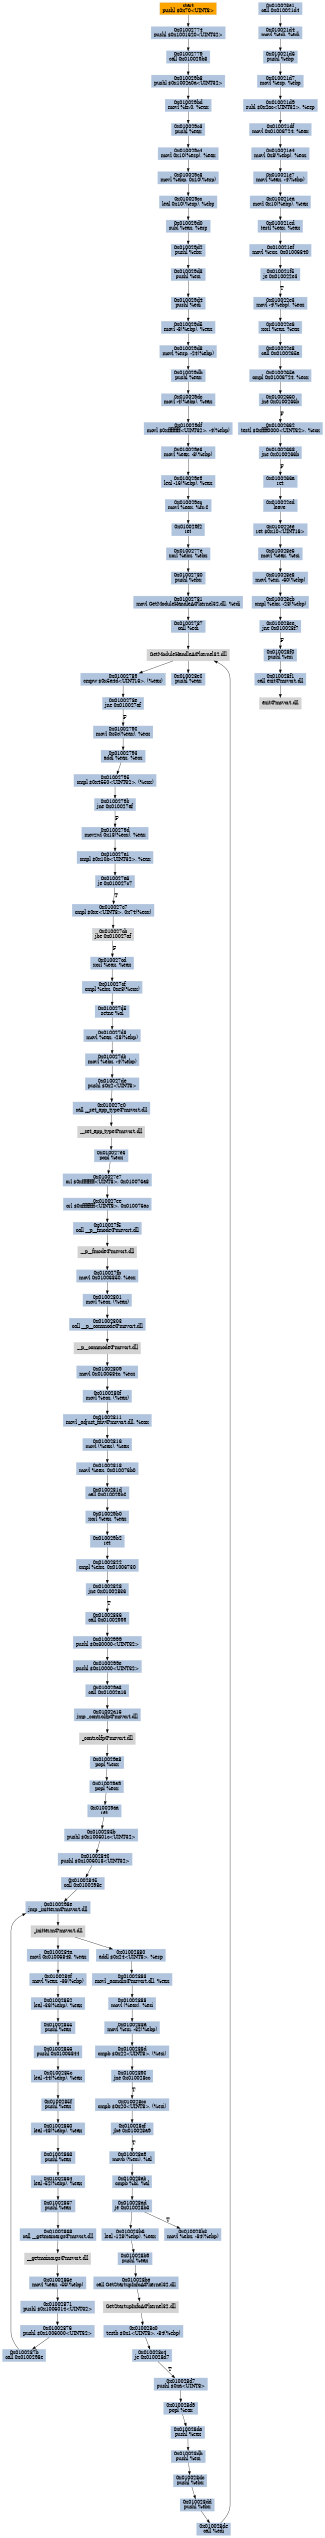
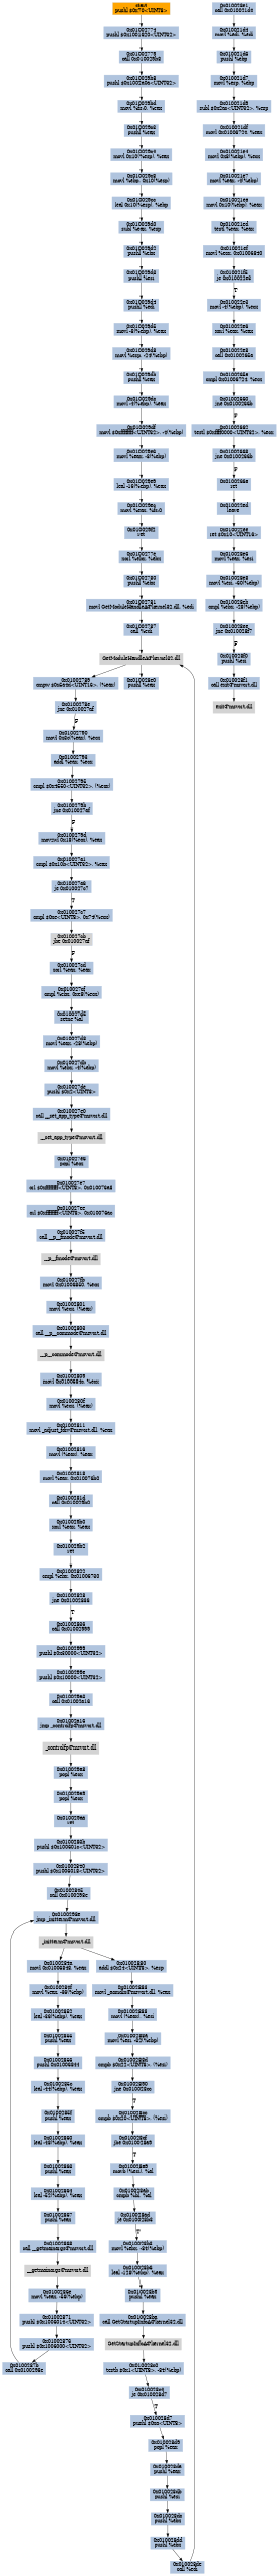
  digraph {
    node [color=lightsteelblue fillcolor=lightsteelblue shape=rectangle style=filled]
    edge [color="#000000"]
    n1 [color=lightgrey fillcolor=orange label="start\npushl $0x70<UINT8>"]
    n2 [label="0x01002774\npushl $0x1001620<UINT32>"]
    n3 [label="0x01002779\ncall 0x010029b8"]
    n4 [label="0x010029b8\npushl $0x1002a0a<UINT32>"]
    n5 [label="0x010029bd\nmovl %fs:0, %eax"]
    n6 [label="0x010029c3\npushl %eax"]
    n7 [label="0x010029c4\nmovl 0x10(%esp), %eax"]
    n8 [label="0x010029c8\nmovl %ebp, 0x10(%esp)"]
    n9 [label="0x010029cc\nleal 0x10(%esp), %ebp"]
    n10 [label="0x010029d0\nsubl %eax, %esp"]
    n11 [label="0x010029d2\npushl %ebx"]
    n12 [label="0x010029d3\npushl %esi"]
    n13 [label="0x010029d4\npushl %edi"]
    n14 [label="0x010029d5\nmovl -8(%ebp), %eax"]
    n15 [label="0x010029d8\nmovl %esp, -24(%ebp)"]
    n16 [label="0x010029db\npushl %eax"]
    n17 [label="0x010029dc\nmovl -4(%ebp), %eax"]
    n18 [label="0x010029df\nmovl $0xffffffff<UINT32>, -4(%ebp)"]
    n19 [label="0x010029e6\nmovl %eax, -8(%ebp)"]
    n20 [label="0x010029e9\nleal -16(%ebp), %eax"]
    n21 [label="0x010029ec\nmovl %eax, %fs:0"]
    n22 [label="0x010029f2\nret"]
    n23 [label="0x0100277e\nxorl %ebx, %ebx"]
    n24 [label="0x01002780\npushl %ebx"]
    n25 [label="0x01002781\nmovl GetModuleHandleA@kernel32.dll, %edi"]
    n26 [label="0x01002787\ncall %edi"]
    n27 [color=lightgrey fillcolor=lightgrey label="GetModuleHandleA@kernel32.dll"]
    n28 [label="0x01002789\ncmpw $0x5a4d<UINT16>, (%eax)"]
    n29 [label="0x010028e0\npushl %eax"]
    n30 [label="0x0100278e\njne 0x010027af"]
    n31 [label="0x01002790\nmovl 0x3c(%eax), %ecx"]
    n32 [label="0x01002793\naddl %eax, %ecx"]
    n33 [label="0x01002795\ncmpl $0x4550<UINT32>, (%ecx)"]
    n34 [label="0x0100279b\njne 0x010027af"]
    n35 [label="0x0100279d\nmovzwl 0x18(%ecx), %eax"]
    n36 [label="0x010027a1\ncmpl $0x10b<UINT32>, %eax"]
    n37 [label="0x010027a6\nje 0x010027c7"]
    n38 [label="0x010027c7\ncmpl $0xe<UINT8>, 0x74(%ecx)"]
    n39 [fillcolor=lightgrey label="0x010027cb\njbe 0x010027af"]
    n40 [label="0x010027cd\nxorl %eax, %eax"]
    n41 [label="0x010027cf\ncmpl %ebx, 0xe8(%ecx)"]
    n42 [label="0x010027d5\nsetne %al"]
    n43 [label="0x010027d8\nmovl %eax, -28(%ebp)"]
    n44 [label="0x010027db\nmovl %ebx, -4(%ebp)"]
    n45 [label="0x010027de\npushl $0x2<UINT8>"]
    n46 [label="0x010027e0\ncall __set_app_type@msvcrt.dll"]
    n47 [color=lightgrey fillcolor=lightgrey label="__set_app_type@msvcrt.dll"]
    n48 [label="0x010027e6\npopl %ecx"]
    n49 [label="0x010027e7\norl $0xffffffff<UINT8>, 0x010076a8"]
    n50 [label="0x010027ee\norl $0xffffffff<UINT8>, 0x010076ac"]
    n51 [label="0x010027f5\ncall __p__fmode@msvcrt.dll"]
    n52 [color=lightgrey fillcolor=lightgrey label="__p__fmode@msvcrt.dll"]
    n53 [label="0x010027fb\nmovl 0x01006850, %ecx"]
    n54 [label="0x01002801\nmovl %ecx, (%eax)"]
    n55 [label="0x01002803\ncall __p__commode@msvcrt.dll"]
    n56 [color=lightgrey fillcolor=lightgrey label="__p__commode@msvcrt.dll"]
    n57 [label="0x01002809\nmovl 0x0100684c, %ecx"]
    n58 [label="0x0100280f\nmovl %ecx, (%eax)"]
    n59 [label="0x01002811\nmovl _adjust_fdiv@msvcrt.dll, %eax"]
    n60 [label="0x01002816\nmovl (%eax), %eax"]
    n61 [label="0x01002818\nmovl %eax, 0x010076b0"]
    n62 [label="0x0100281d\ncall 0x010029b0"]
    n63 [label="0x010029b0\nxorl %eax, %eax"]
    n64 [label="0x010029b2\nret"]
    n65 [label="0x01002822\ncmpl %ebx, 0x01006730"]
    n66 [label="0x01002828\njne 0x01002836"]
    n67 [label="0x01002836\ncall 0x01002999"]
    n68 [label="0x01002999\npushl $0x30000<UINT32>"]
    n69 [label="0x0100299e\npushl $0x10000<UINT32>"]
    n70 [label="0x010029a3\ncall 0x01002a16"]
    n71 [label="0x01002a16\njmp _controlfp@msvcrt.dll"]
    n72 [color=lightgrey fillcolor=lightgrey label="_controlfp@msvcrt.dll"]
    n73 [label="0x010029a8\npopl %ecx"]
    n74 [label="0x010029a9\npopl %ecx"]
    n75 [label="0x010029aa\nret"]
    n76 [label="0x0100283b\npushl $0x100601c<UINT32>"]
    n77 [label="0x01002840\npushl $0x1006018<UINT32>"]
    n78 [label="0x01002845\ncall 0x0100298e"]
    n79 [label="0x0100298e\njmp _initterm@msvcrt.dll"]
    n80 [color=lightgrey fillcolor=lightgrey label="_initterm@msvcrt.dll"]
    n81 [label="0x0100284a\nmovl 0x01006848, %eax"]
    n82 [label="0x01002880\naddl $0x24<UINT8>, %esp"]
    n83 [label="0x0100284f\nmovl %eax, -36(%ebp)"]
    n84 [label="0x01002883\nmovl _acmdln@msvcrt.dll, %eax"]
    n85 [label="0x01002852\nleal -36(%ebp), %eax"]
    n86 [label="0x01002855\npushl %eax"]
    n87 [label="0x01002856\npushl 0x01006844"]
    n88 [label="0x0100285c\nleal -44(%ebp), %eax"]
    n89 [label="0x0100285f\npushl %eax"]
    n90 [label="0x01002860\nleal -48(%ebp), %eax"]
    n91 [label="0x01002863\npushl %eax"]
    n92 [label="0x01002864\nleal -52(%ebp), %eax"]
    n93 [label="0x01002867\npushl %eax"]
    n94 [label="0x01002868\ncall __getmainargs@msvcrt.dll"]
    n95 [color=lightgrey fillcolor=lightgrey label="__getmainargs@msvcrt.dll"]
    n96 [label="0x0100286e\nmovl %eax, -56(%ebp)"]
    n97 [label="0x01002871\npushl $0x1006014<UINT32>"]
    n98 [label="0x01002876\npushl $0x1006000<UINT32>"]
    n99 [label="0x0100287b\ncall 0x0100298e"]
    n100 [label="0x01002888\nmovl (%eax), %esi"]
    n101 [label="0x0100288a\nmovl %esi, -32(%ebp)"]
    n102 [label="0x0100288d\ncmpb $0x22<UINT8>, (%esi)"]
    n103 [label="0x01002890\njne 0x010028cc"]
    n104 [label="0x010028cc\ncmpb $0x20<UINT8>, (%esi)"]
    n105 [label="0x010028cf\njbe 0x010028a9"]
    n106 [label="0x010028a9\nmovb (%esi), %al"]
    n107 [label="0x010028ab\ncmpb %bl, %al"]
    n108 [label="0x010028ad\nje 0x010028b3"]
    n109 [label="0x010028b3\nmovl %ebx, -84(%ebp)"]
    n110 [label="0x010028b6\nleal -128(%ebp), %eax"]
    n111 [label="0x010028b9\npushl %eax"]
    n112 [label="0x010028ba\ncall GetStartupInfoA@kernel32.dll"]
    n113 [color=lightgrey fillcolor=lightgrey label="GetStartupInfoA@kernel32.dll"]
    n114 [label="0x010028c0\ntestb $0x1<UINT8>, -84(%ebp)"]
    n115 [label="0x010028c4\nje 0x010028d7"]
    n116 [label="0x010028d7\npushl $0xa<UINT8>"]
    n117 [label="0x010028d9\npopl %eax"]
    n118 [label="0x010028da\npushl %eax"]
    n119 [label="0x010028db\npushl %esi"]
    n120 [label="0x010028dc\npushl %ebx"]
    n121 [label="0x010028dd\npushl %ebx"]
    n122 [label="0x010028de\ncall %edi"]
    n123 [label="0x010028e1\ncall 0x010021d4"]
    n124 [label="0x010021d4\nmovl %edi, %edi"]
    n125 [label="0x010021d6\npushl %ebp"]
    n126 [label="0x010021d7\nmovl %esp, %ebp"]
    n127 [label="0x010021d9\nsubl $0x2ac<UINT32>, %esp"]
    n128 [label="0x010021df\nmovl 0x01006724, %eax"]
    n129 [label="0x010021e4\nmovl 0x8(%ebp), %ecx"]
    n130 [label="0x010021e7\nmovl %eax, -4(%ebp)"]
    n131 [label="0x010021ea\nmovl 0x10(%ebp), %eax"]
    n132 [label="0x010021ed\ntestl %eax, %eax"]
    n133 [label="0x010021ef\nmovl %ecx, 0x01006840"]
    n134 [label="0x010021f5\nje 0x010022e3"]
    n135 [label="0x010022e3\nmovl -4(%ebp), %ecx"]
    n136 [label="0x010022e6\nxorl %eax, %eax"]
    n137 [label="0x010022e8\ncall 0x0100265a"]
    n138 [label="0x0100265a\ncmpl 0x01006724, %ecx"]
    n139 [label="0x01002660\njne 0x0100266b"]
    n140 [label="0x01002662\ntestl $0xffff0000<UINT32>, %ecx"]
    n141 [label="0x01002668\njne 0x0100266b"]
    n142 [label="0x0100266a\nret"]
    n143 [label="0x010022ed\nleave "]
    n144 [label="0x010022ee\nret $0x10<UINT16>"]
    n145 [label="0x010028e6\nmovl %eax, %esi"]
    n146 [label="0x010028e8\nmovl %esi, -60(%ebp)"]
    n147 [label="0x010028eb\ncmpl %ebx, -28(%ebp)"]
    n148 [label="0x010028ee\njne 0x010028f7"]
    n149 [label="0x010028f0\npushl %esi"]
    n150 [label="0x010028f1\ncall exit@msvcrt.dll"]
    n151 [color=lightgrey fillcolor=lightgrey label="exit@msvcrt.dll"]
    n1 -> n2
    n2 -> n3
    n3 -> n4
    n4 -> n5
    n5 -> n6
    n6 -> n7
    n7 -> n8
    n8 -> n9
    n9 -> n10
    n10 -> n11
    n11 -> n12
    n12 -> n13
    n13 -> n14
    n14 -> n15
    n15 -> n16
    n16 -> n17
    n17 -> n18
    n18 -> n19
    n19 -> n20
    n20 -> n21
    n21 -> n22
    n22 -> n23
    n23 -> n24
    n24 -> n25
    n25 -> n26
    n26 -> n27
    n27 -> n28
    n27 -> n29
    n28 -> n30
    n30 -> n31 [label=F]
    n31 -> n32
    n32 -> n33
    n33 -> n34
    n34 -> n35 [label=F]
    n35 -> n36
    n36 -> n37
    n37 -> n38 [label=T]
    n38 -> n39
    n39 -> n40 [label=F]
    n40 -> n41
    n41 -> n42
    n42 -> n43
    n43 -> n44
    n44 -> n45
    n45 -> n46
    n46 -> n47
    n47 -> n48
    n48 -> n49
    n49 -> n50
    n50 -> n51
    n51 -> n52
    n52 -> n53
    n53 -> n54
    n54 -> n55
    n55 -> n56
    n56 -> n57
    n57 -> n58
    n58 -> n59
    n59 -> n60
    n60 -> n61
    n61 -> n62
    n62 -> n63
    n63 -> n64
    n64 -> n65
    n65 -> n66
    n66 -> n67 [label=T]
    n67 -> n68
    n68 -> n69
    n69 -> n70
    n70 -> n71
    n71 -> n72
    n72 -> n73
    n73 -> n74
    n74 -> n75
    n75 -> n76
    n76 -> n77
    n77 -> n78
    n78 -> n79
    n79 -> n80
    n80 -> n81
    n80 -> n82
    n81 -> n83
    n82 -> n84
    n83 -> n85
    n84 -> n100
    n85 -> n86
    n86 -> n87
    n87 -> n88
    n88 -> n89
    n89 -> n90
    n90 -> n91
    n91 -> n92
    n92 -> n93
    n93 -> n94
    n94 -> n95
    n95 -> n96
    n96 -> n97
    n97 -> n98
    n98 -> n99
    n99 -> n79
    n100 -> n101
    n101 -> n102
    n102 -> n103
    n103 -> n104 [label=T]
    n104 -> n105
    n105 -> n106 [label=T]
    n106 -> n107
    n107 -> n108
    n108 -> n109 [label=T]
-   n108 -> n110
+   n109 -> n110
    n110 -> n111
    n111 -> n112
    n112 -> n113
    n113 -> n114
    n114 -> n115
    n115 -> n116 [label=T]
    n116 -> n117
    n117 -> n118
    n118 -> n119
    n119 -> n120
    n120 -> n121
    n121 -> n122
    n122 -> n27
    n123 -> n124
    n124 -> n125
    n125 -> n126
    n126 -> n127
    n127 -> n128
    n128 -> n129
    n129 -> n130
    n130 -> n131
    n131 -> n132
    n132 -> n133
    n133 -> n134
    n134 -> n135 [label=T]
    n135 -> n136
    n136 -> n137
    n137 -> n138
    n138 -> n139
    n139 -> n140 [label=F]
    n140 -> n141
    n141 -> n142 [label=F]
    n142 -> n143
    n143 -> n144
    n144 -> n145
    n145 -> n146
    n146 -> n147
    n147 -> n148
    n148 -> n149 [label=F]
    n149 -> n150
    n150 -> n151
  }
